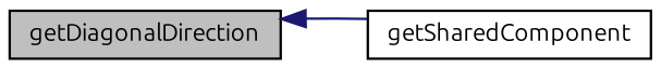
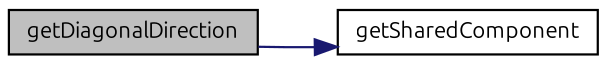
  digraph {
    rankdir=LR
    fontname=Ubuntu
    node [color=black fontname=Ubuntu fontsize=10 shape=record style=filled]
    n1 [fillcolor=grey75 fontcolor=black height=0.2 label=getDiagonalDirection width=0.4]
    n2 [fillcolor=white height=0.2 label=getSharedComponent width=0.4]
-   n2 -> n1 [color=midnightblue fontname=Ubuntu fontsize=10 labelfontname=Helvetica labelfontsize=10 style=solid]
+   n1 -> n2 [color=midnightblue fontname=Ubuntu fontsize=10 labelfontname=Helvetica labelfontsize=10 style=solid]
  }
